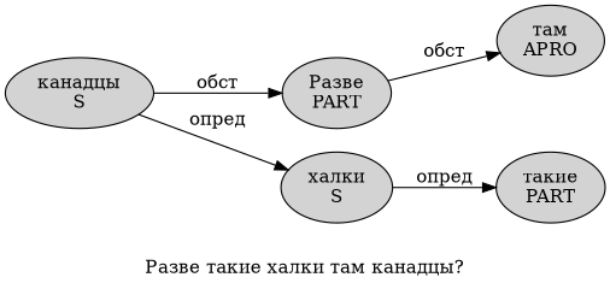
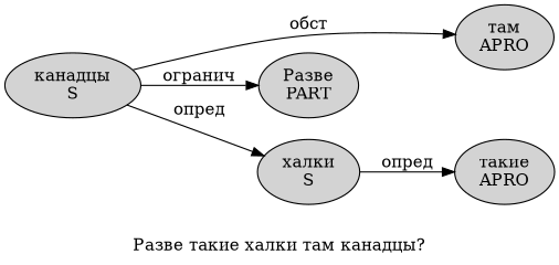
  digraph {
    label="Разве такие халки там канадцы?"
    rankdir=LR
    node [fillcolor=lightgray penwidth=1 shape=ellipse style=filled]
    n1 [label="Разве\nPART"]
-   n2 [label="такие\nPART"]
+   n2 [label="такие\nAPRO"]
    n3 [label="халки\nS"]
    n4 [label="там\nAPRO"]
    n5 [label="канадцы\nS"]
    n3 -> n2 [label="опред"]
-   n5 -> n1 [label="обст"]
+   n5 -> n1 [label="огранич"]
    n5 -> n3 [label="опред"]
-   n1 -> n4 [label="обст"]
+   n5 -> n4 [label="обст"]
  }
